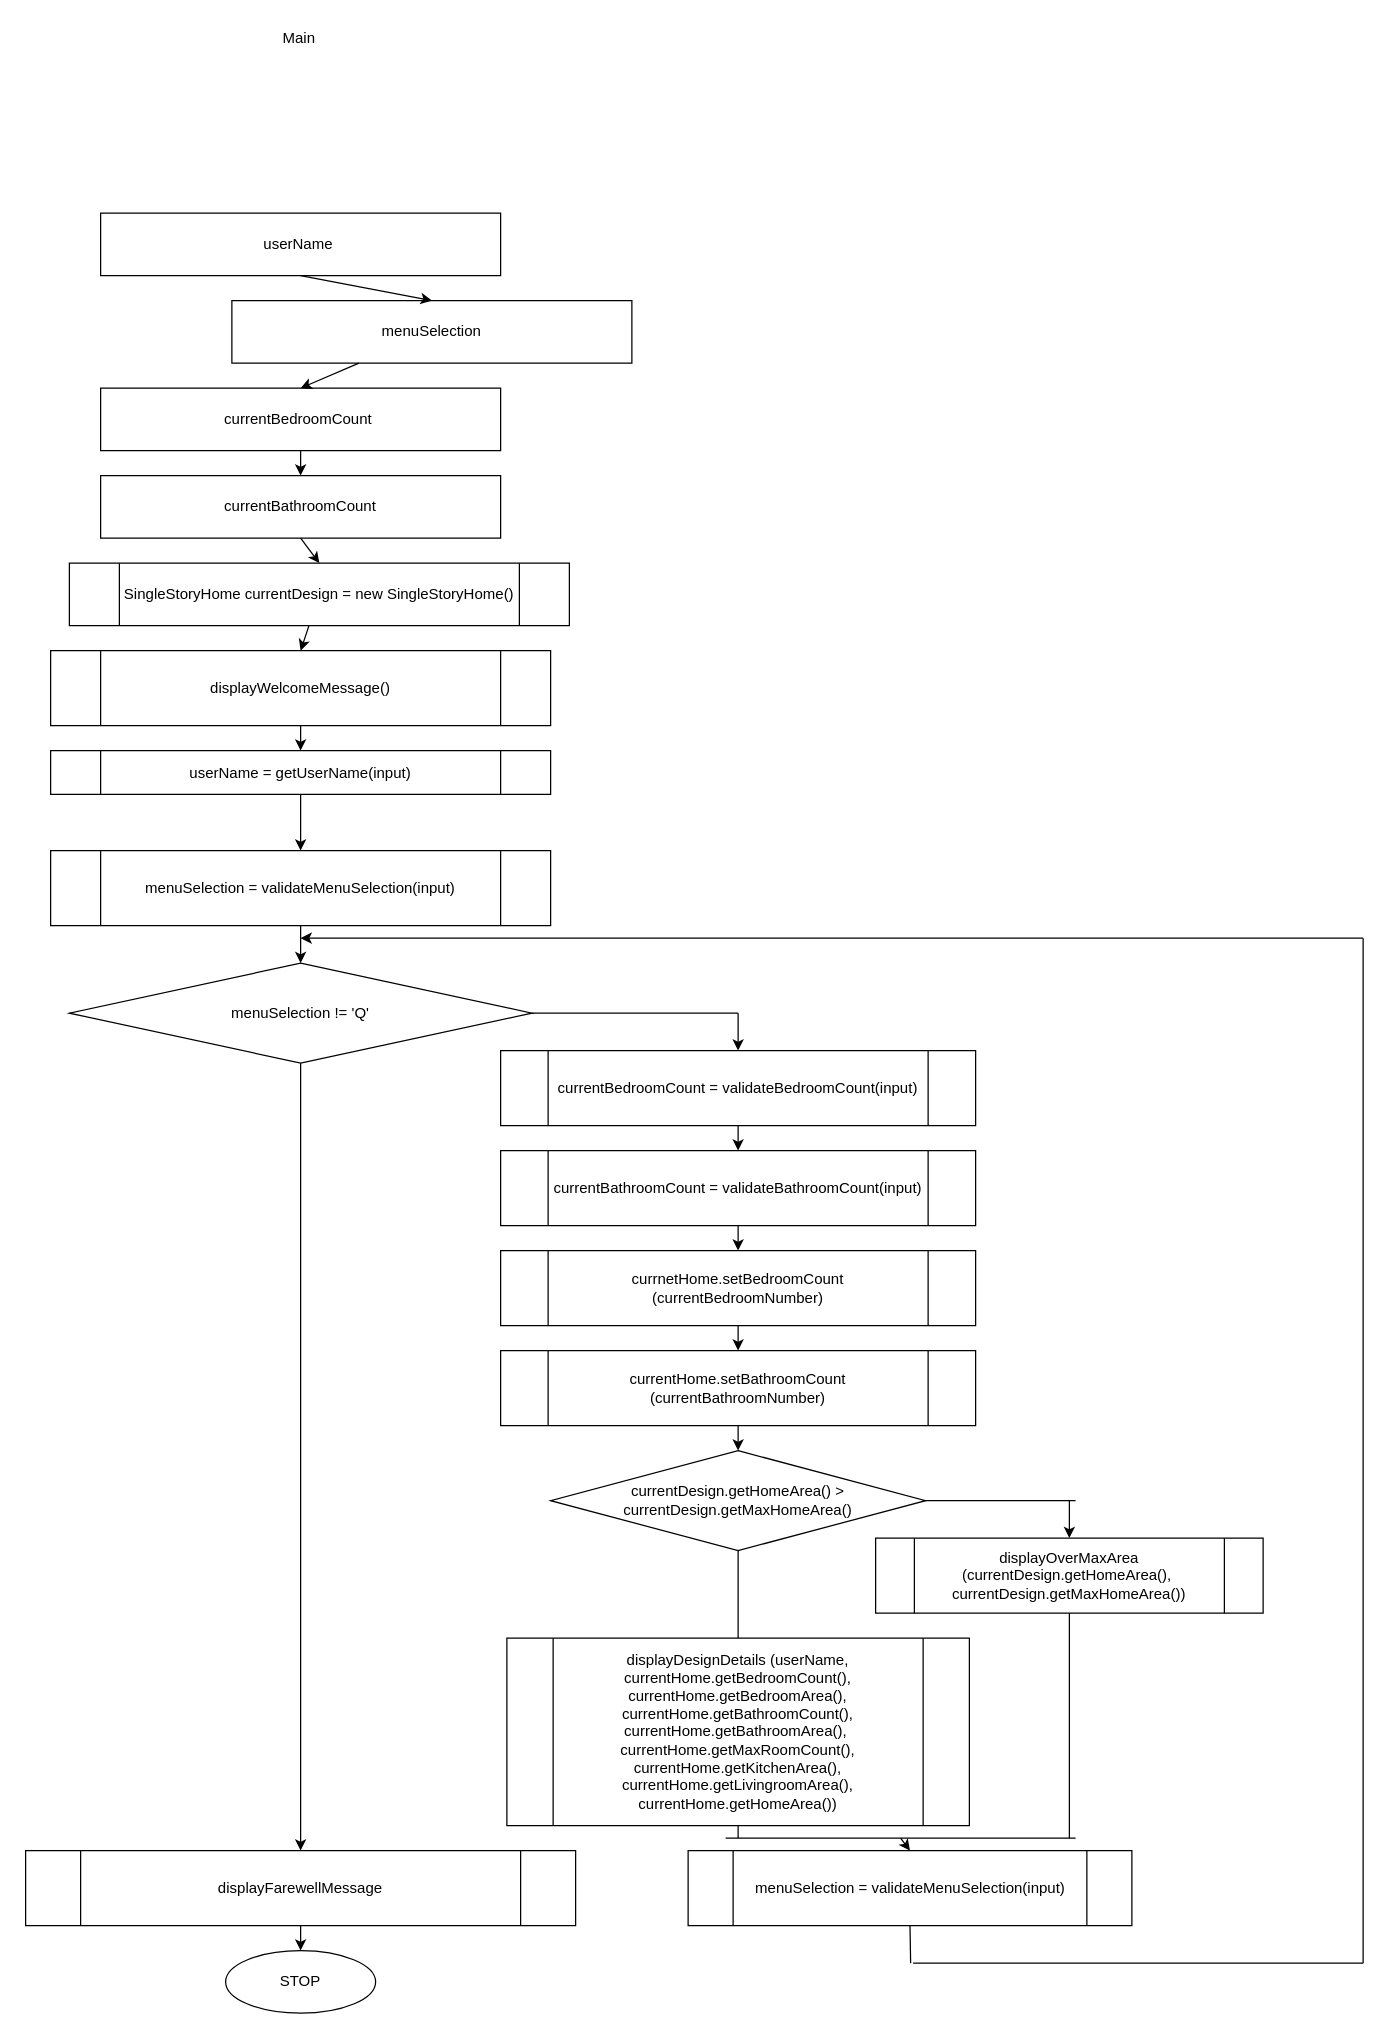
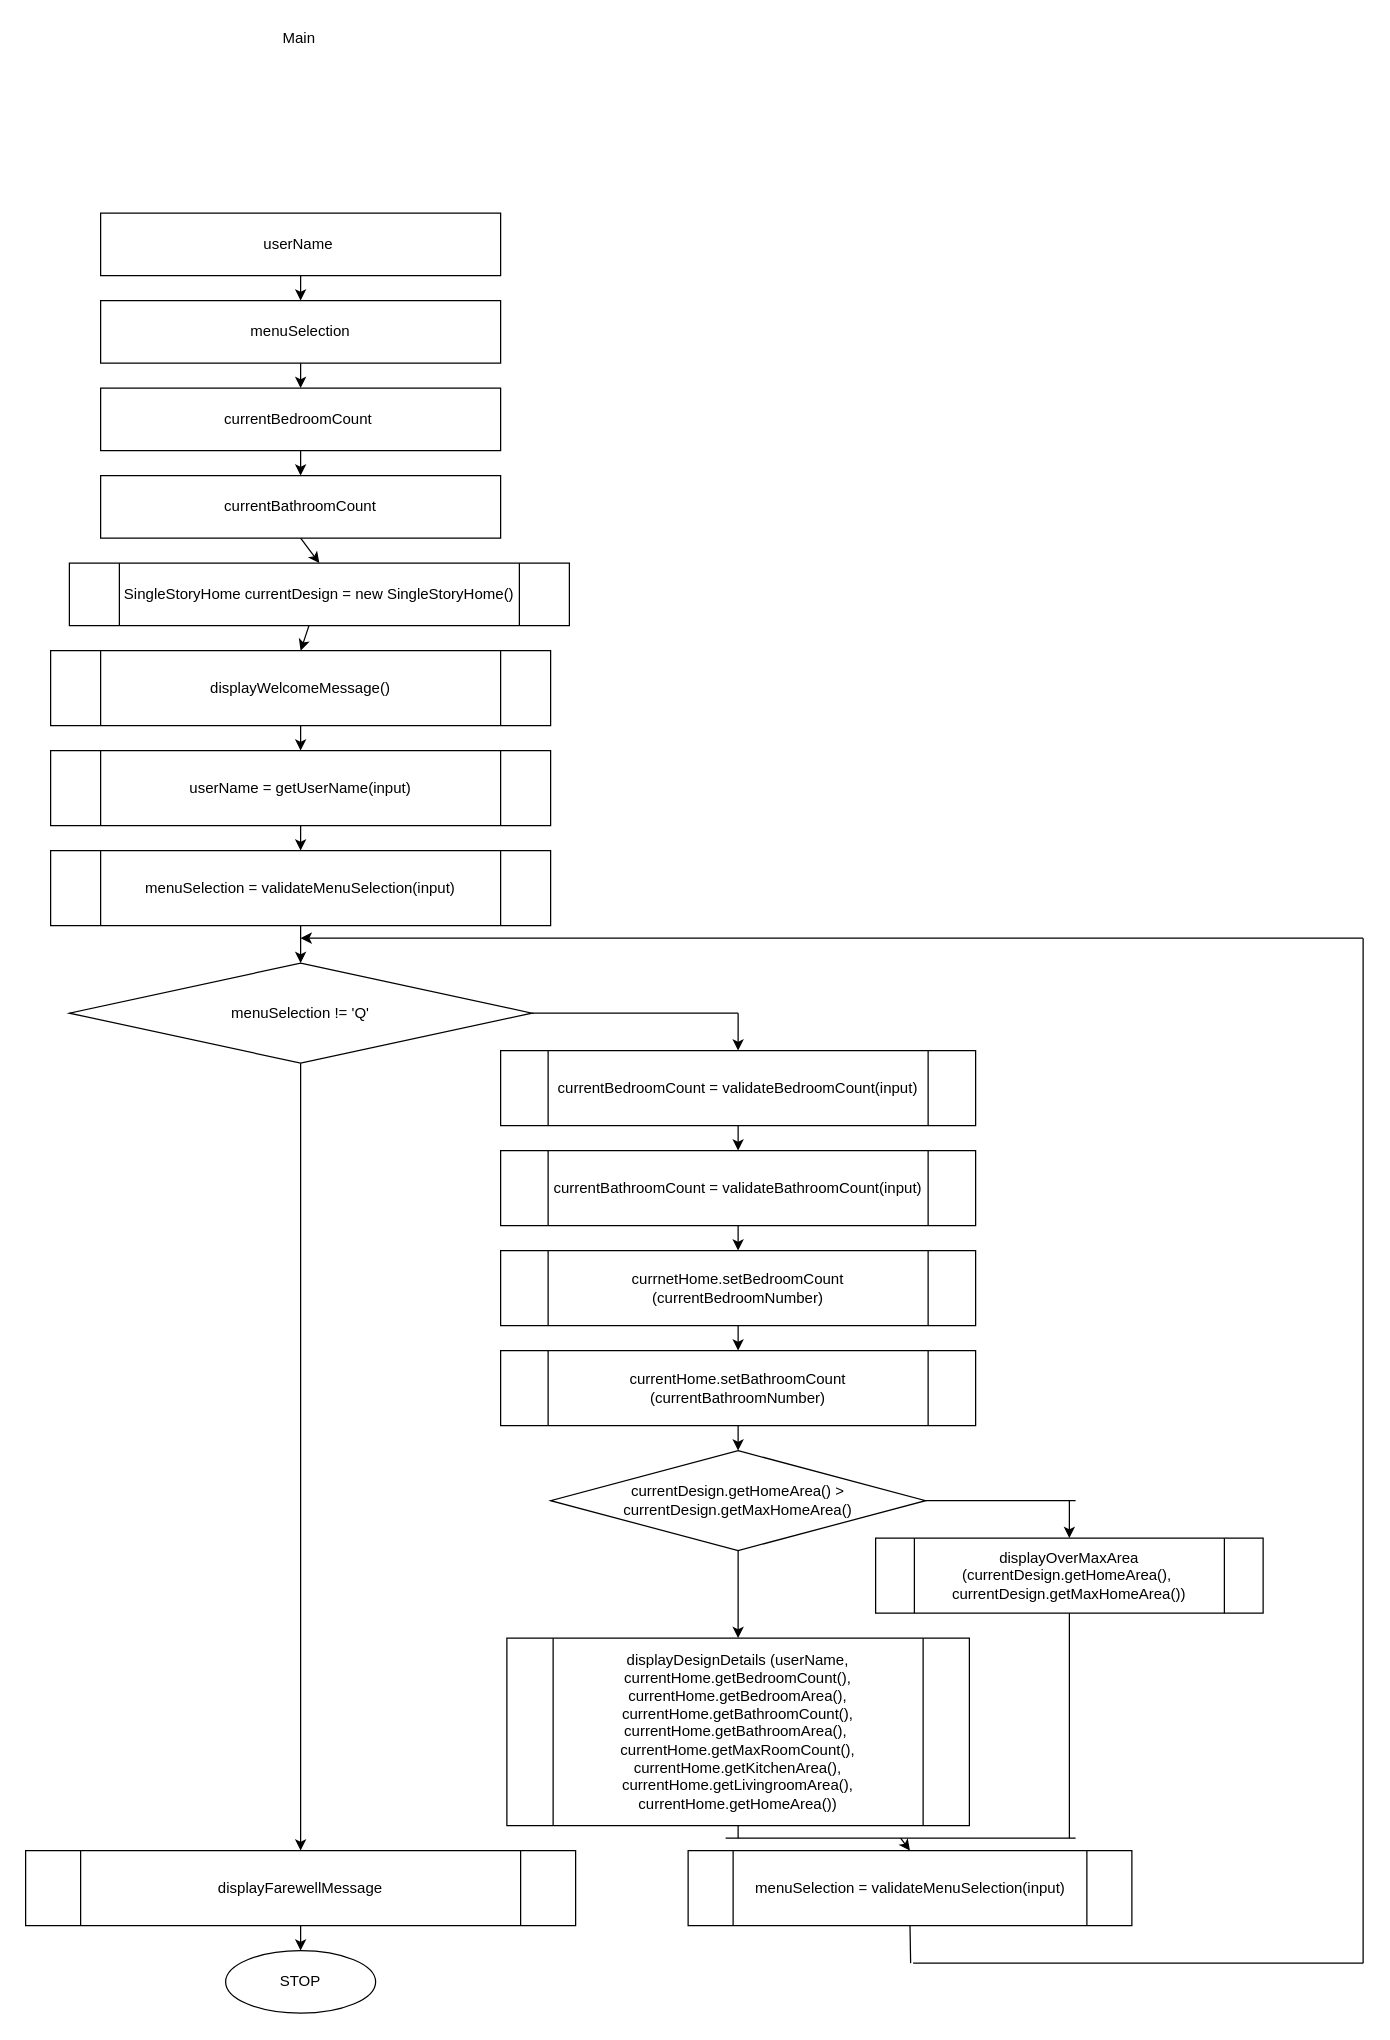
  <mxCell id="0" />
  <mxCell id="1" parent="0" />
  <mxCell id="2" value="Main" style="text;html=1;resizable=0;points=[];autosize=1;align=left;verticalAlign=top;spacingTop=-4;" parent="1" vertex="1"><mxGeometry x="224" y="20" width="40" height="10" as="geometry" /></mxCell>
  <mxCell id="3" value="SingleStoryHome currentDesign = new SingleStoryHome()" style="shape=process;whiteSpace=wrap;html=1;backgroundOutline=1;" parent="1" vertex="1"><mxGeometry x="55" y="450" width="400" height="50" as="geometry" /></mxCell>
  <mxCell id="4" value="displayWelcomeMessage()" style="shape=process;whiteSpace=wrap;html=1;backgroundOutline=1;" parent="1" vertex="1"><mxGeometry x="40" y="520" width="400" height="60" as="geometry" /></mxCell>
- <mxCell id="5" value="userName = getUserName(input)" style="shape=process;whiteSpace=wrap;html=1;backgroundOutline=1;" parent="1" vertex="1"><mxGeometry x="40" y="600" width="400" height="35" as="geometry" /></mxCell>
+ <mxCell id="5" value="userName = getUserName(input)" style="shape=process;whiteSpace=wrap;html=1;backgroundOutline=1;" parent="1" vertex="1"><mxGeometry x="40" y="600" width="400" height="60" as="geometry" /></mxCell>
  <mxCell id="6" value="menuSelection = validateMenuSelection(input)" style="shape=process;whiteSpace=wrap;html=1;backgroundOutline=1;" parent="1" vertex="1"><mxGeometry x="40" y="680" width="400" height="60" as="geometry" /></mxCell>
  <mxCell id="7" value="menuSelection != 'Q'" style="rhombus;whiteSpace=wrap;html=1;" parent="1" vertex="1"><mxGeometry x="55" y="770" width="370" height="80" as="geometry" /></mxCell>
  <mxCell id="8" value="currentBedroomCount = validateBedroomCount(input)" style="shape=process;whiteSpace=wrap;html=1;backgroundOutline=1;" parent="1" vertex="1"><mxGeometry x="400" y="840" width="380" height="60" as="geometry" /></mxCell>
  <mxCell id="9" value="currentBathroomCount = validateBathroomCount(input)" style="shape=process;whiteSpace=wrap;html=1;backgroundOutline=1;" parent="1" vertex="1"><mxGeometry x="400" y="920" width="380" height="60" as="geometry" /></mxCell>
  <mxCell id="10" value="" style="endArrow=classic;html=1;entryX=0.5;entryY=0;entryDx=0;entryDy=0;" parent="1" source="3" target="4" edge="1"><mxGeometry width="50" height="50" relative="1" as="geometry"><mxPoint x="-80" y="530" as="sourcePoint" /><mxPoint x="-30" y="480" as="targetPoint" /></mxGeometry></mxCell>
  <mxCell id="11" value="" style="endArrow=classic;html=1;entryX=0.5;entryY=0;entryDx=0;entryDy=0;" parent="1" source="4" target="5" edge="1"><mxGeometry width="50" height="50" relative="1" as="geometry"><mxPoint x="-60" y="540" as="sourcePoint" /><mxPoint x="-10" y="490" as="targetPoint" /></mxGeometry></mxCell>
  <mxCell id="12" value="" style="endArrow=classic;html=1;entryX=0.5;entryY=0;entryDx=0;entryDy=0;" parent="1" source="5" target="6" edge="1"><mxGeometry width="50" height="50" relative="1" as="geometry"><mxPoint x="-80" y="670" as="sourcePoint" /><mxPoint x="-30" y="620" as="targetPoint" /></mxGeometry></mxCell>
  <mxCell id="13" value="" style="endArrow=classic;html=1;entryX=0.5;entryY=0;entryDx=0;entryDy=0;exitX=0.5;exitY=1;exitDx=0;exitDy=0;" parent="1" source="6" target="7" edge="1"><mxGeometry width="50" height="50" relative="1" as="geometry"><mxPoint x="-100" y="770" as="sourcePoint" /><mxPoint x="-50" y="720" as="targetPoint" /></mxGeometry></mxCell>
  <mxCell id="14" value="" style="endArrow=classic;html=1;" parent="1" edge="1"><mxGeometry width="50" height="50" relative="1" as="geometry"><mxPoint x="1090" y="750" as="sourcePoint" /><mxPoint x="240" y="750" as="targetPoint" /></mxGeometry></mxCell>
  <mxCell id="15" value="" style="endArrow=none;html=1;exitX=1;exitY=0.5;exitDx=0;exitDy=0;" parent="1" source="7" edge="1"><mxGeometry width="50" height="50" relative="1" as="geometry"><mxPoint x="600" y="840" as="sourcePoint" /><mxPoint x="590" y="810" as="targetPoint" /><Array as="points" /></mxGeometry></mxCell>
  <mxCell id="16" value="" style="endArrow=classic;html=1;" parent="1" source="8" edge="1"><mxGeometry width="50" height="50" relative="1" as="geometry"><mxPoint x="240" y="970" as="sourcePoint" /><mxPoint x="590" y="920" as="targetPoint" /></mxGeometry></mxCell>
  <mxCell id="17" value="" style="endArrow=classic;html=1;entryX=0.5;entryY=0;entryDx=0;entryDy=0;" parent="1" target="8" edge="1"><mxGeometry width="50" height="50" relative="1" as="geometry"><mxPoint x="590" y="810" as="sourcePoint" /><mxPoint x="590" y="660" as="targetPoint" /></mxGeometry></mxCell>
  <mxCell id="18" value="currnetHome.setBedroomCount (currentBedroomNumber)" style="shape=process;whiteSpace=wrap;html=1;backgroundOutline=1;" parent="1" vertex="1"><mxGeometry x="400" y="1000" width="380" height="60" as="geometry" /></mxCell>
  <mxCell id="19" value="currentHome.setBathroomCount (currentBathroomNumber)" style="shape=process;whiteSpace=wrap;html=1;backgroundOutline=1;" parent="1" vertex="1"><mxGeometry x="400" y="1080" width="380" height="60" as="geometry" /></mxCell>
  <mxCell id="20" value="currentDesign.getHomeArea() &amp;gt; currentDesign.getMaxHomeArea()" style="rhombus;whiteSpace=wrap;html=1;" parent="1" vertex="1"><mxGeometry x="440" y="1160" width="300" height="80" as="geometry" /></mxCell>
  <mxCell id="21" value="displayOverMaxArea (currentDesign.getHomeArea(),&amp;nbsp;&lt;br&gt;currentDesign.getMaxHomeArea())" style="shape=process;whiteSpace=wrap;html=1;backgroundOutline=1;" parent="1" vertex="1"><mxGeometry x="700" y="1230" width="310" height="60" as="geometry" /></mxCell>
  <mxCell id="22" value="" style="endArrow=classic;html=1;entryX=0.5;entryY=0;entryDx=0;entryDy=0;" parent="1" target="21" edge="1"><mxGeometry width="50" height="50" relative="1" as="geometry"><mxPoint x="855" y="1200" as="sourcePoint" /><mxPoint x="900" y="990" as="targetPoint" /></mxGeometry></mxCell>
  <mxCell id="23" value="" style="endArrow=none;html=1;exitX=1;exitY=0.5;exitDx=0;exitDy=0;" parent="1" source="20" edge="1"><mxGeometry width="50" height="50" relative="1" as="geometry"><mxPoint x="830" y="1110" as="sourcePoint" /><mxPoint x="860" y="1200" as="targetPoint" /></mxGeometry></mxCell>
  <mxCell id="24" value="displayDesignDetails (userName, currentHome.getBedroomCount(), currentHome.getBedroomArea(), currentHome.getBathroomCount(), currentHome.getBathroomArea(),&amp;nbsp;&lt;br&gt;currentHome.getMaxRoomCount(), currentHome.getKitchenArea(), currentHome.getLivingroomArea(), currentHome.getHomeArea())" style="shape=process;whiteSpace=wrap;html=1;backgroundOutline=1;" parent="1" vertex="1"><mxGeometry x="405" y="1310" width="370" height="150" as="geometry" /></mxCell>
  <mxCell id="25" value="menuSelection = validateMenuSelection(input)" style="shape=process;whiteSpace=wrap;html=1;backgroundOutline=1;" parent="1" vertex="1"><mxGeometry x="550" y="1480" width="355" height="60" as="geometry" /></mxCell>
  <mxCell id="26" value="" style="endArrow=none;html=1;" parent="1" edge="1"><mxGeometry width="50" height="50" relative="1" as="geometry"><mxPoint x="580" y="1470" as="sourcePoint" /><mxPoint x="860" y="1470" as="targetPoint" /></mxGeometry></mxCell>
  <mxCell id="27" value="" style="endArrow=none;html=1;entryX=0.5;entryY=1;entryDx=0;entryDy=0;" parent="1" target="24" edge="1"><mxGeometry width="50" height="50" relative="1" as="geometry"><mxPoint x="590" y="1470" as="sourcePoint" /><mxPoint x="90" y="1560" as="targetPoint" /></mxGeometry></mxCell>
  <mxCell id="28" value="" style="endArrow=none;html=1;entryX=0.5;entryY=1;entryDx=0;entryDy=0;" parent="1" target="21" edge="1"><mxGeometry width="50" height="50" relative="1" as="geometry"><mxPoint x="855" y="1470" as="sourcePoint" /><mxPoint x="800" y="1330" as="targetPoint" /></mxGeometry></mxCell>
  <mxCell id="29" value="" style="endArrow=classic;html=1;entryX=0.5;entryY=0;entryDx=0;entryDy=0;" parent="1" target="25" edge="1"><mxGeometry width="50" height="50" relative="1" as="geometry"><mxPoint x="720" y="1470" as="sourcePoint" /><mxPoint x="170" y="1500" as="targetPoint" /></mxGeometry></mxCell>
  <mxCell id="30" value="" style="endArrow=none;html=1;entryX=0.5;entryY=1;entryDx=0;entryDy=0;" parent="1" target="25" edge="1"><mxGeometry width="50" height="50" relative="1" as="geometry"><mxPoint x="728" y="1570" as="sourcePoint" /><mxPoint x="750" y="1610" as="targetPoint" /></mxGeometry></mxCell>
  <mxCell id="31" value="" style="endArrow=none;html=1;" parent="1" edge="1"><mxGeometry width="50" height="50" relative="1" as="geometry"><mxPoint x="730" y="1570" as="sourcePoint" /><mxPoint x="1090" y="1570" as="targetPoint" /></mxGeometry></mxCell>
  <mxCell id="32" value="" style="endArrow=none;html=1;" parent="1" edge="1"><mxGeometry width="50" height="50" relative="1" as="geometry"><mxPoint x="1090" y="1570" as="sourcePoint" /><mxPoint x="1090" y="750" as="targetPoint" /></mxGeometry></mxCell>
  <mxCell id="33" value="" style="endArrow=classic;html=1;entryX=0.5;entryY=0;entryDx=0;entryDy=0;exitX=0.5;exitY=1;exitDx=0;exitDy=0;" parent="1" source="9" target="18" edge="1"><mxGeometry width="50" height="50" relative="1" as="geometry"><mxPoint x="210" y="1060" as="sourcePoint" /><mxPoint x="260" y="1010" as="targetPoint" /></mxGeometry></mxCell>
  <mxCell id="34" value="" style="endArrow=classic;html=1;entryX=0.5;entryY=0;entryDx=0;entryDy=0;" parent="1" source="18" target="19" edge="1"><mxGeometry width="50" height="50" relative="1" as="geometry"><mxPoint x="200" y="990" as="sourcePoint" /><mxPoint x="250" y="940" as="targetPoint" /></mxGeometry></mxCell>
  <mxCell id="35" value="" style="endArrow=classic;html=1;entryX=0.5;entryY=0;entryDx=0;entryDy=0;exitX=0.5;exitY=1;exitDx=0;exitDy=0;" parent="1" source="19" target="20" edge="1"><mxGeometry width="50" height="50" relative="1" as="geometry"><mxPoint x="230" y="1140" as="sourcePoint" /><mxPoint x="280" y="1090" as="targetPoint" /></mxGeometry></mxCell>
- <mxCell id="36" value="" style="endArrow=none;html=1;entryX=0.5;entryY=0;entryDx=0;entryDy=0;exitX=0.5;exitY=1;exitDx=0;exitDy=0;" parent="1" source="20" target="24" edge="1"><mxGeometry width="50" height="50" relative="1" as="geometry"><mxPoint x="290" y="1250" as="sourcePoint" /><mxPoint x="340" y="1200" as="targetPoint" /></mxGeometry></mxCell>
+ <mxCell id="36" value="" style="endArrow=classic;html=1;entryX=0.5;entryY=0;entryDx=0;entryDy=0;exitX=0.5;exitY=1;exitDx=0;exitDy=0;" parent="1" source="20" target="24" edge="1"><mxGeometry width="50" height="50" relative="1" as="geometry"><mxPoint x="290" y="1250" as="sourcePoint" /><mxPoint x="340" y="1200" as="targetPoint" /></mxGeometry></mxCell>
  <mxCell id="37" value="" style="endArrow=classic;html=1;exitX=0.5;exitY=1;exitDx=0;exitDy=0;" parent="1" source="7" edge="1"><mxGeometry width="50" height="50" relative="1" as="geometry"><mxPoint x="50" y="1100" as="sourcePoint" /><mxPoint x="240" y="1480" as="targetPoint" /></mxGeometry></mxCell>
  <mxCell id="38" value="displayFarewellMessage" style="shape=process;whiteSpace=wrap;html=1;backgroundOutline=1;" parent="1" vertex="1"><mxGeometry x="20" y="1480" width="440" height="60" as="geometry" /></mxCell>
  <mxCell id="39" value="STOP" style="ellipse;whiteSpace=wrap;html=1;" parent="1" vertex="1"><mxGeometry x="180" y="1560" width="120" height="50" as="geometry" /></mxCell>
  <mxCell id="40" value="" style="endArrow=classic;html=1;entryX=0.5;entryY=0;entryDx=0;entryDy=0;" parent="1" source="38" target="39" edge="1"><mxGeometry width="50" height="50" relative="1" as="geometry"><mxPoint x="-10" y="1680" as="sourcePoint" /><mxPoint x="40" y="1630" as="targetPoint" /></mxGeometry></mxCell>
  <mxCell id="41" value="currentBedroomCount&amp;nbsp;" style="rounded=0;whiteSpace=wrap;html=1;" parent="1" vertex="1"><mxGeometry x="80" y="310" width="320" height="50" as="geometry" /></mxCell>
  <mxCell id="42" value="currentBathroomCount" style="rounded=0;whiteSpace=wrap;html=1;" parent="1" vertex="1"><mxGeometry x="80" y="380" width="320" height="50" as="geometry" /></mxCell>
  <mxCell id="43" value="userName&amp;nbsp;" style="rounded=0;whiteSpace=wrap;html=1;" parent="1" vertex="1"><mxGeometry x="80" y="170" width="320" height="50" as="geometry" /></mxCell>
- <mxCell id="44" value="menuSelection" style="rounded=0;whiteSpace=wrap;html=1;direction=west;" parent="1" vertex="1"><mxGeometry x="185" y="240" width="320" height="50" as="geometry" /></mxCell>
+ <mxCell id="44" value="menuSelection" style="rounded=0;whiteSpace=wrap;html=1;direction=west;" parent="1" vertex="1"><mxGeometry x="80" y="240" width="320" height="50" as="geometry" /></mxCell>
  <mxCell id="45" value="" style="endArrow=classic;html=1;entryX=0.5;entryY=1;entryDx=0;entryDy=0;exitX=0.5;exitY=1;exitDx=0;exitDy=0;" parent="1" source="43" target="44" edge="1"><mxGeometry width="50" height="50" relative="1" as="geometry"><mxPoint x="550" y="150" as="sourcePoint" /><mxPoint x="600" y="100" as="targetPoint" /></mxGeometry></mxCell>
  <mxCell id="46" value="" style="endArrow=classic;html=1;entryX=0.5;entryY=0;entryDx=0;entryDy=0;" parent="1" source="44" target="41" edge="1"><mxGeometry width="50" height="50" relative="1" as="geometry"><mxPoint x="480" y="320" as="sourcePoint" /><mxPoint x="510" y="260" as="targetPoint" /></mxGeometry></mxCell>
  <mxCell id="47" value="" style="endArrow=classic;html=1;exitX=0.5;exitY=1;exitDx=0;exitDy=0;entryX=0.5;entryY=0;entryDx=0;entryDy=0;" parent="1" source="41" target="42" edge="1"><mxGeometry width="50" height="50" relative="1" as="geometry"><mxPoint x="460" y="380" as="sourcePoint" /><mxPoint x="510" y="330" as="targetPoint" /></mxGeometry></mxCell>
  <mxCell id="48" value="" style="endArrow=classic;html=1;entryX=0.5;entryY=0;entryDx=0;entryDy=0;exitX=0.5;exitY=1;exitDx=0;exitDy=0;" parent="1" source="42" target="3" edge="1"><mxGeometry width="50" height="50" relative="1" as="geometry"><mxPoint x="450" y="400" as="sourcePoint" /><mxPoint x="500" as="targetPoint" y="350" /></mxGeometry></mxCell>
